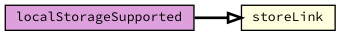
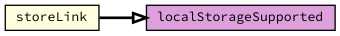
  digraph {
    rankdir=LR
    fontname="Source Code Pro"
    node [color=black fontname="Source Code Pro" fontsize=10 shape=box style=filled]
    n1 [fillcolor=lightyellow fontcolor=black height=0.2 label=storeLink width=0.4]
    n2 [fillcolor=plum height=0.2 label=localStorageSupported width=0.4]
-   n2 -> n1 [color=black fontname="Source Code Pro" fontsize=10 labelfontname=Helvetica labelfontsize=10 style=bold arrowhead=onormal]
+   n1 -> n2 [color=black fontname="Source Code Pro" fontsize=10 labelfontname=Helvetica labelfontsize=10 style=bold arrowhead=onormal]
  }
